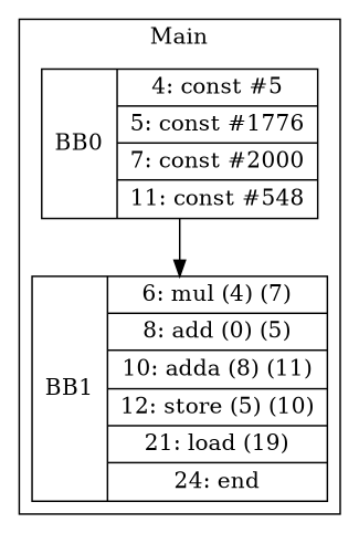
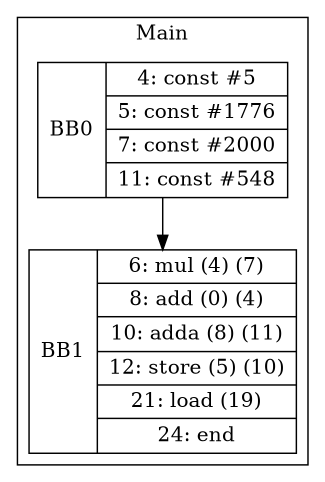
  digraph {
    node [shape=record]
    n1 [label="<b>BB0|{4: const #5|5: const #1776|7: const #2000|11: const #548}"]
-   n2 [label="<b>BB1|{6: mul (4) (7)|8: add (0) (5)|10: adda (8) (11)|12: store (5) (10)|21: load (19)|24: end}"]
+   n2 [label="<b>BB1|{6: mul (4) (7)|8: add (0) (4)|10: adda (8) (11)|12: store (5) (10)|21: load (19)|24: end}"]
    subgraph cluster_1 {
      label=Main
      n1
      n2
    }
    n1 -> n2 [headport=n tailport=s]
  }
